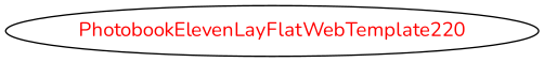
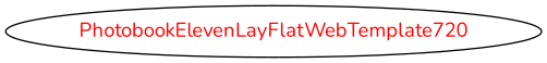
  digraph {
    concentrate=true
    rankdir=LR
    ranksep=2.0
    splines=ortho
    fontname=Nunito
-   PhotobookElevenLayFlatWebTemplate220 [fontcolor=red fontname=Nunito]
+   PhotobookElevenLayFlatWebTemplate220 [fontcolor=red fontname=Nunito label=PhotobookElevenLayFlatWebTemplate720]
  }
